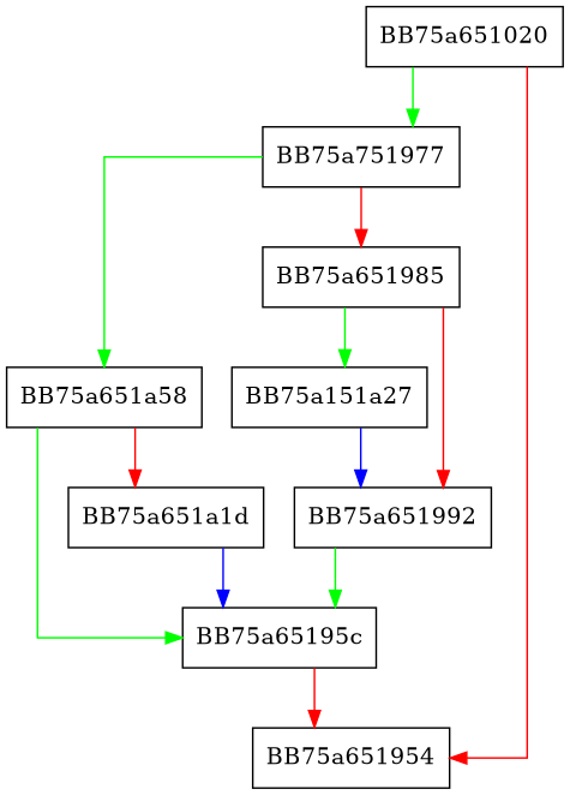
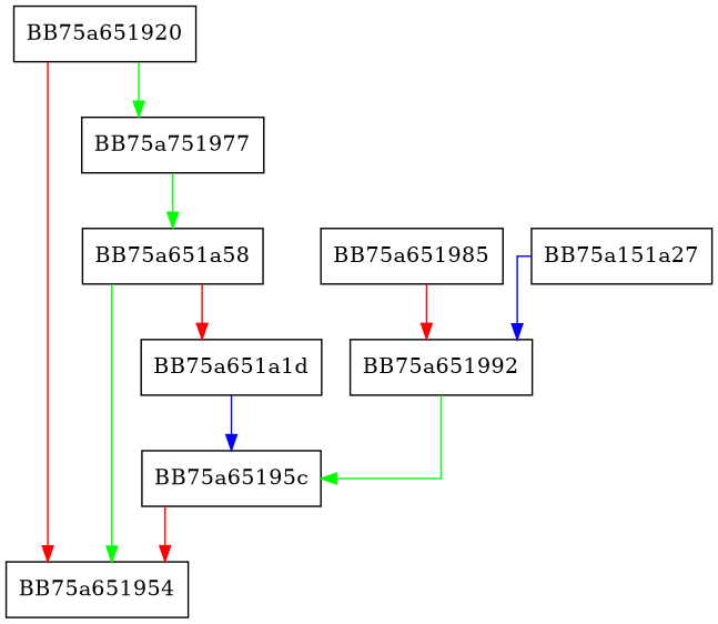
  digraph {
    splines=ortho
    node [shape=box]
    edge [color=green]
    n1 [label=BB75a751977]
-   BB75a651920 [label=BB75a651020]
+   BB75a651920
    BB75a651954
    n4 [label=BB75a651a58]
    BB75a651985
    BB75a65195c
    BB75a651a1d
    n8 [label=BB75a151a27]
    BB75a651992
    n1 -> n4
-   n1 -> BB75a651985 [color=red]
    BB75a651920 -> n1
    BB75a651920 -> BB75a651954 [color=red]
-   n4 -> BB75a65195c
+   n4 -> BB75a651954
    n4 -> BB75a651a1d [color=red]
-   BB75a651985 -> n8
    BB75a651985 -> BB75a651992 [color=red]
    BB75a65195c -> BB75a651954 [color=red]
    BB75a651a1d -> BB75a65195c [color=blue]
    n8 -> BB75a651992 [color=blue]
    BB75a651992 -> BB75a65195c
  }
